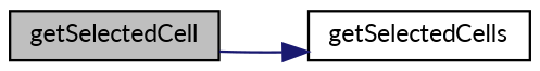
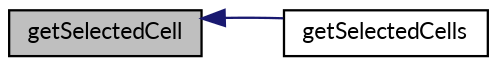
  digraph {
    rankdir=LR
    fontname=Lato
    node [color=black fontname=Lato fontsize=10 shape=record style=filled]
    n1 [fillcolor=grey75 fontcolor=black height=0.2 label=getSelectedCell width=0.4]
    n2 [fillcolor=white height=0.2 label=getSelectedCells width=0.4]
-   n1 -> n2 [color=midnightblue fontname=Lato fontsize=10 labelfontname=Helvetica labelfontsize=10 style=solid]
+   n2 -> n1 [color=midnightblue fontname=Lato fontsize=10 labelfontname=Helvetica labelfontsize=10 style=solid]
  }
